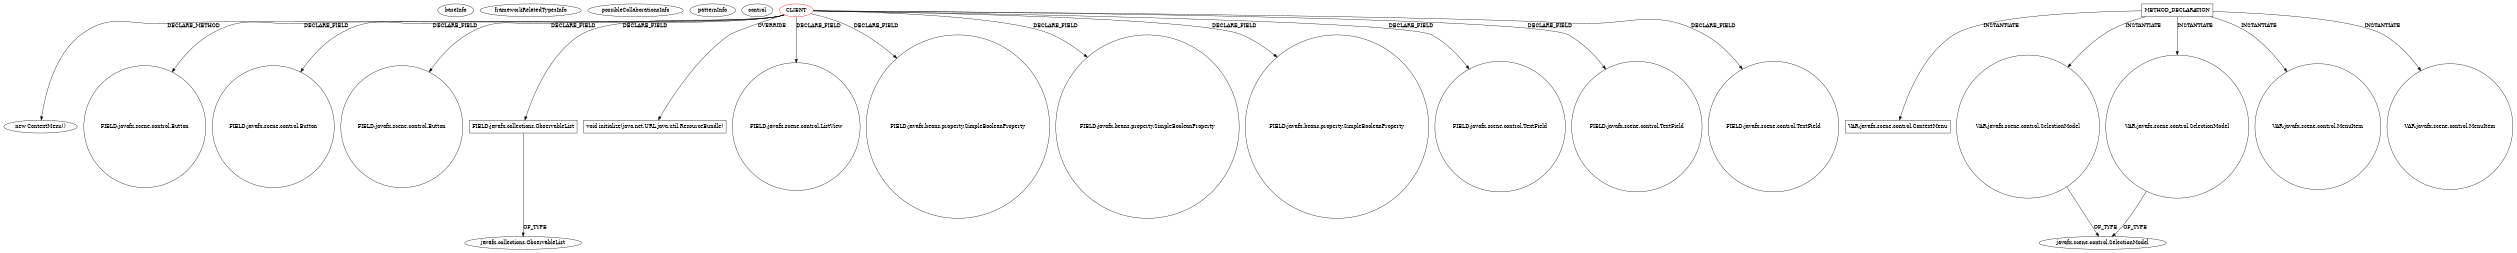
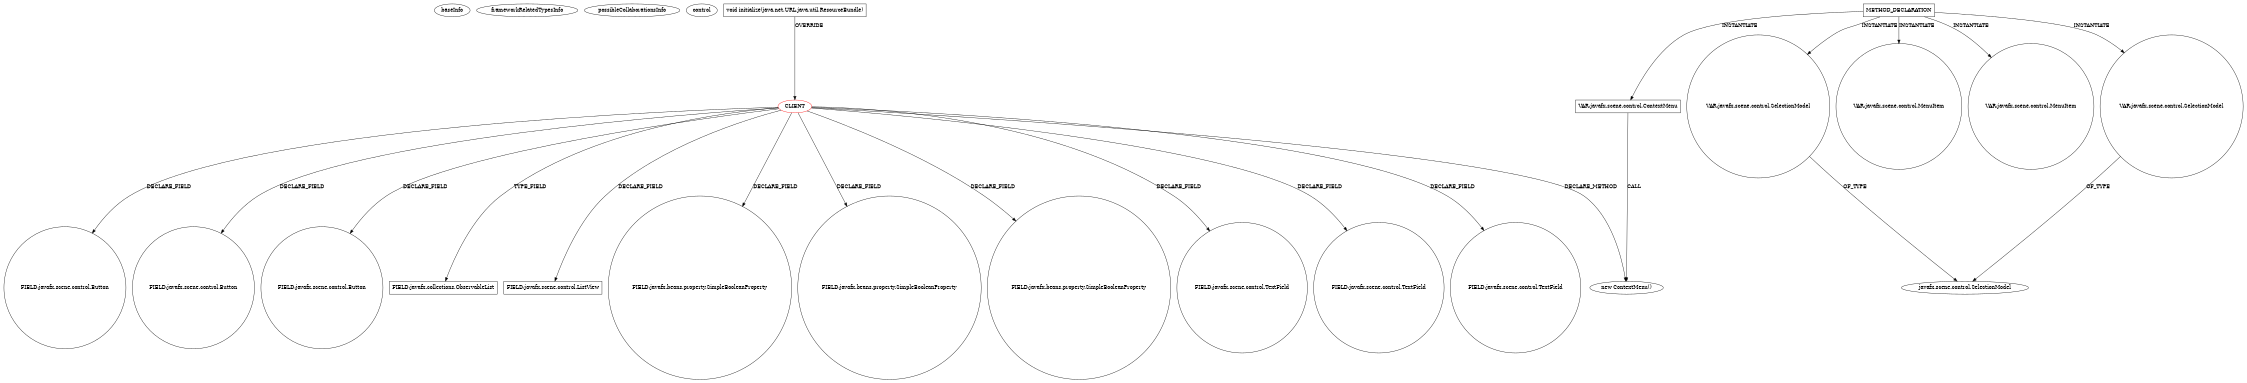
  digraph {
    node [isFrameworkType=false vertexType=FIELD_DECLARATION shape=circle]
    baseInfo [category=pattern graphId=2670 isAnonymous=false possibleRelation=false isFrameworkType="" vertexType="" shape=""]
    frameworkRelatedTypesInfo [isFrameworkType="" vertexType="" shape=""]
    possibleCollaborationsInfo [isFrameworkType="" vertexType="" shape=""]
-   patternInfo [frequency=2.0 patternRootClient=0 isFrameworkType="" vertexType="" shape=""]
    n5 [0="hock323-eventManager~/hock323-eventManager/EventManager-master/src/eventManager/controller/pokerTournament/TournamentController.java~TournamentController~3009" 1="hock323-eventManager~/hock323-eventManager/EventManager-master/src/eventManager/controller/pokerTournament/PrizesController.java~PrizesController~2951" label=control isFrameworkType="" vertexType="" shape=""]
    n6 [label="new ContextMenu()" vertexType=CONSTRUCTOR_CALL shape=""]
    n7 [label="VAR:javafx.scene.control.ContextMenu" shape=box vertexType=VARIABLE_EXPRESION]
    n8 [label=METHOD_DECLARATION shape=box vertexType=CLIENT_METHOD_DECLARATION]
    n9 [label="VAR:javafx.scene.control.SelectionModel" vertexType=VARIABLE_EXPRESION]
    n10 [label="VAR:javafx.scene.control.SelectionModel" vertexType=VARIABLE_EXPRESION]
    n11 [label="VAR:javafx.scene.control.MenuItem" vertexType=VARIABLE_EXPRESION]
    n12 [label="VAR:javafx.scene.control.MenuItem" vertexType=VARIABLE_EXPRESION]
    n13 [label="javafx.scene.control.SelectionModel" vertexType=FRAMEWORK_CLASS_TYPE shape=""]
    n14 [color=red label=CLIENT vertexType=ROOT_CLIENT_CLASS_DECLARATION shape=""]
    n15 [label="FIELD:javafx.scene.control.Button"]
    n16 [label="FIELD:javafx.scene.control.Button"]
    n17 [label="FIELD:javafx.scene.control.Button"]
    n18 [label="FIELD:javafx.collections.ObservableList" shape=box]
    n19 [label="void initialize(java.net.URL,java.util.ResourceBundle)" shape=box vertexType=OVERRIDING_METHOD_DECLARATION]
-   n20 [label="FIELD:javafx.scene.control.ListView"]
+   n20 [label="FIELD:javafx.scene.control.ListView" shape=box]
    n21 [label="FIELD:javafx.beans.property.SimpleBooleanProperty"]
    n22 [label="FIELD:javafx.beans.property.SimpleBooleanProperty"]
    n23 [label="FIELD:javafx.beans.property.SimpleBooleanProperty"]
    n24 [label="FIELD:javafx.scene.control.TextField"]
    n25 [label="FIELD:javafx.scene.control.TextField"]
    n26 [label="FIELD:javafx.scene.control.TextField"]
-   n27 [label="javafx.collections.ObservableList" vertexType=FRAMEWORK_INTERFACE_TYPE shape=""]
+   n7 -> n6 [label=CALL]
    n8 -> n7 [label=INSTANTIATE]
    n8 -> n9 [label=INSTANTIATE]
    n8 -> n10 [label=INSTANTIATE]
    n8 -> n11 [label=INSTANTIATE]
    n8 -> n12 [label=INSTANTIATE]
    n9 -> n13 [label=OF_TYPE]
    n10 -> n13 [label=OF_TYPE]
    n14 -> n6 [label=DECLARE_METHOD]
    n14 -> n15 [label=DECLARE_FIELD]
    n14 -> n16 [label=DECLARE_FIELD]
    n14 -> n17 [label=DECLARE_FIELD]
-   n14 -> n18 [label=DECLARE_FIELD]
-   n14 -> n19 [label=OVERRIDE]
+   n14 -> n18 [label=TYPE_FIELD]
+   n19 -> n14 [label=OVERRIDE]
    n14 -> n20 [label=DECLARE_FIELD]
    n14 -> n21 [label=DECLARE_FIELD]
    n14 -> n22 [label=DECLARE_FIELD]
    n14 -> n23 [label=DECLARE_FIELD]
    n14 -> n24 [label=DECLARE_FIELD]
    n14 -> n25 [label=DECLARE_FIELD]
    n14 -> n26 [label=DECLARE_FIELD]
-   n18 -> n27 [label=OF_TYPE]
  }
